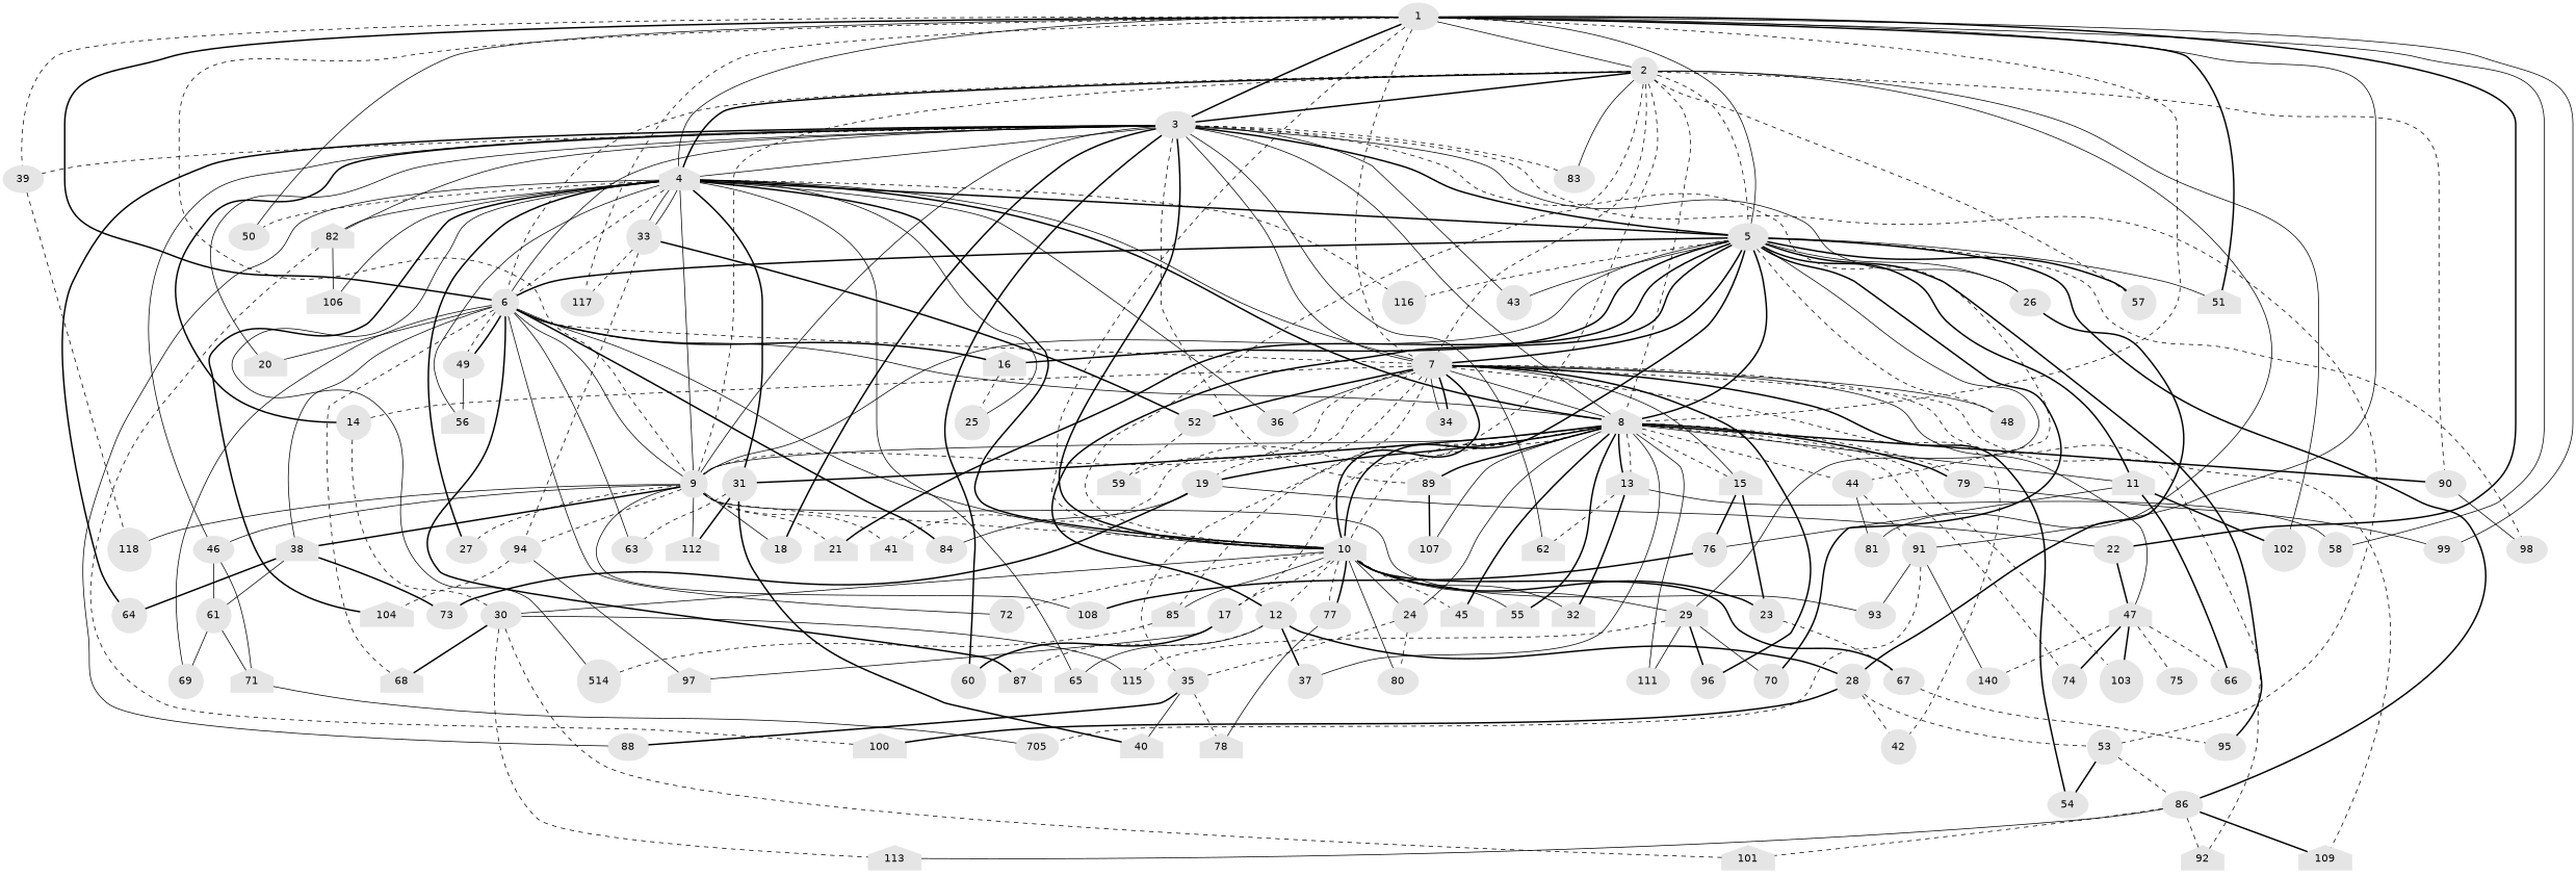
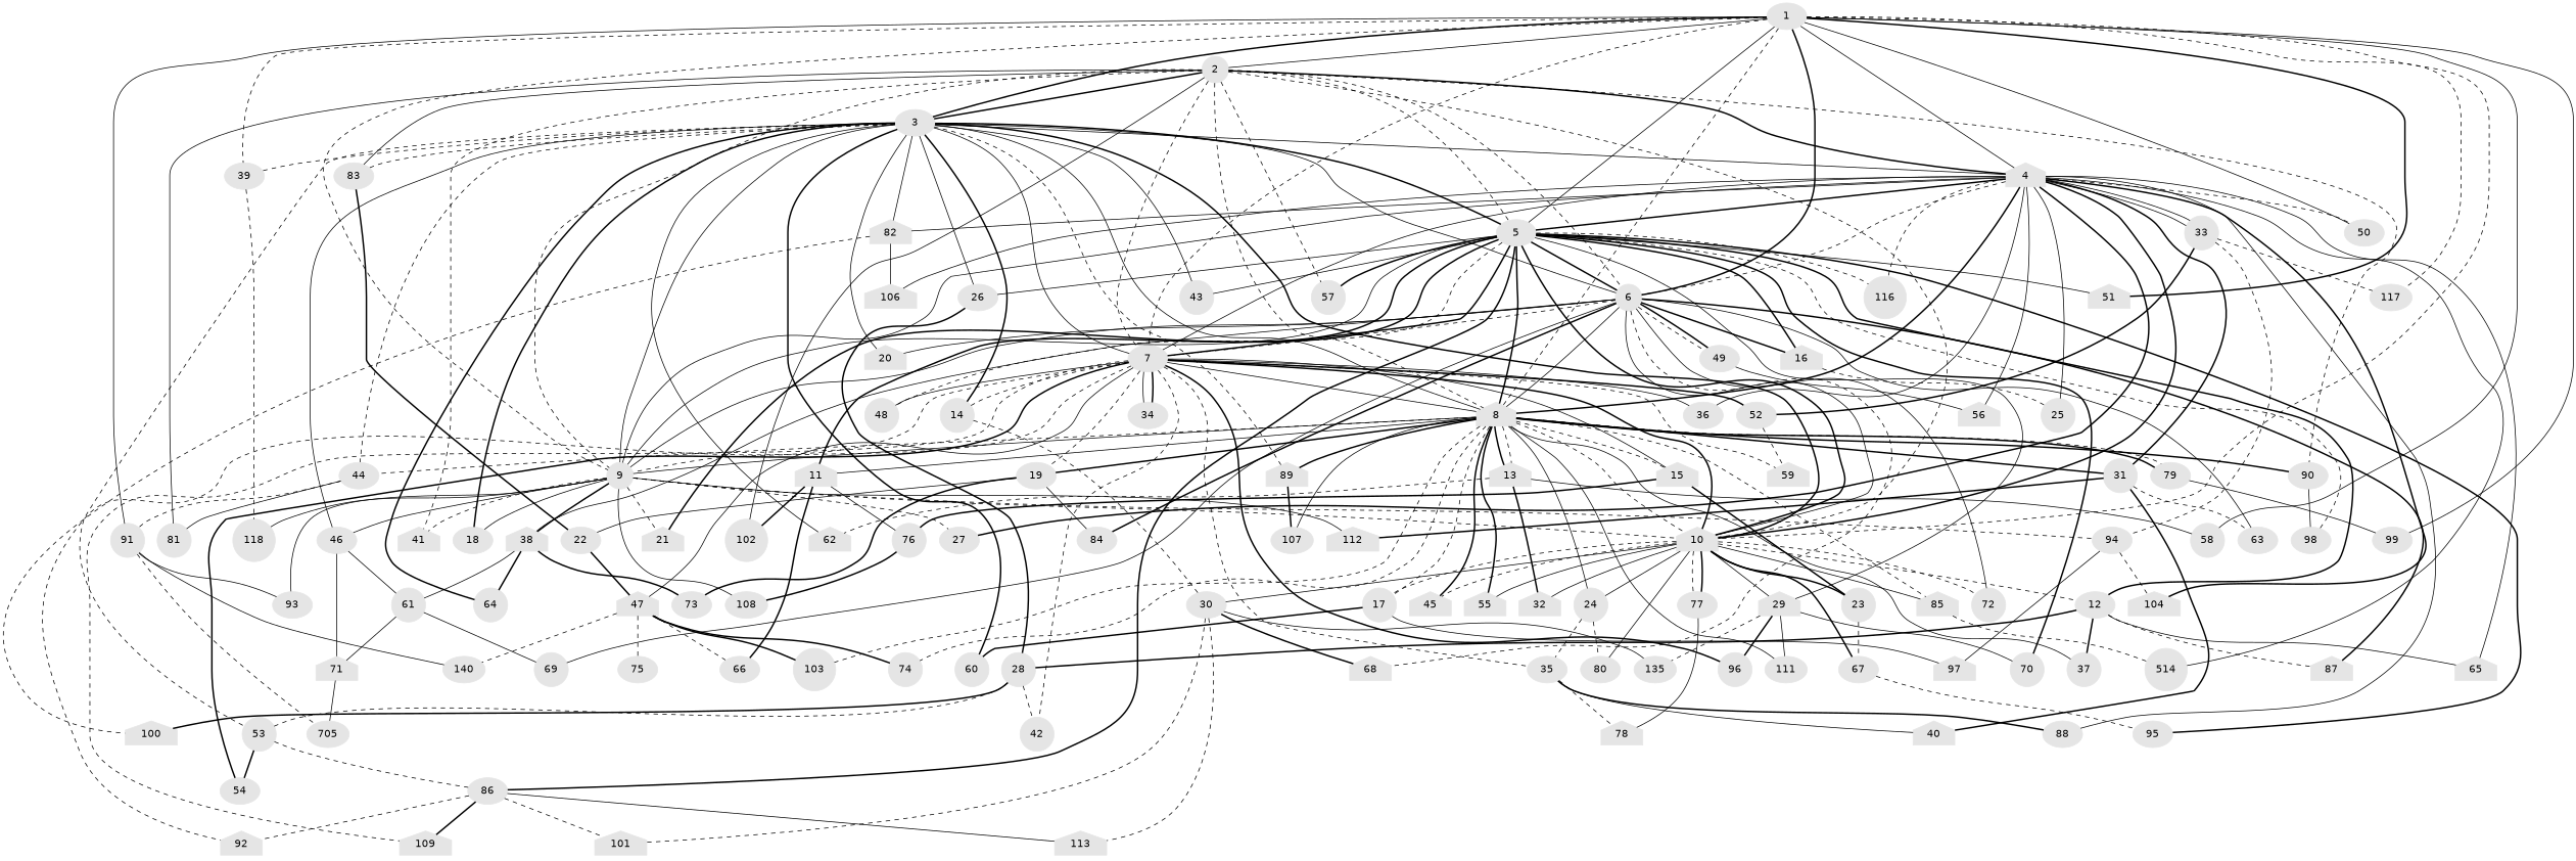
  graph {
    fontname="DejaVu Sans"
    node [color=gray90 fontname="DejaVu Sans" shape=ellipse style=filled]
    edge [fontname="DejaVu Sans" style=solid]
    2 [shape=circle]
    1
    3
    4 [shape=house]
    5
    6 [shape=circle]
    7
    8 [shape=house]
    9 [shape=circle]
    10 [shape=house]
    22
    39
    50
    51 [shape=house]
    58 [shape=circle]
    91 [shape=circle]
    99
    117
    41 [shape=house]
    57 [shape=circle]
    81 [shape=circle]
    83
    90
    102 [shape=circle]
    14 [shape=circle]
    18
    20 [shape=house]
    26
    43 [shape=circle]
    44
    46
    53 [shape=circle]
    60 [shape=circle]
    62 [shape=house]
    64 [shape=circle]
    82 [shape=house]
    89 [shape=house]
    25 [shape=circle]
    27
    31 [shape=circle]
    33 [shape=circle]
    36
    56 [shape=house]
    65 [shape=house]
    88
    104 [shape=house]
    106 [shape=house]
    n48 [label=514 shape=circle]
    116 [shape=circle]
    11 [shape=house]
    12
    16 [shape=house]
    21 [shape=house]
    29 [shape=house]
    48 [shape=circle]
    70 [shape=circle]
    86
    95
    98
    38 [shape=house]
    49
    63
    68 [shape=house]
    69 [shape=circle]
    72 [shape=circle]
    84
    87 [shape=house]
    15 [shape=house]
    19
    34
    35
    42 [shape=circle]
    47 [shape=house]
    52
    54
    59 [shape=house]
    92 [shape=house]
    96 [shape=circle]
    109 [shape=house]
    13 [shape=house]
    17 [shape=circle]
    24 [shape=circle]
    37 [shape=circle]
    45 [shape=house]
    55 [shape=house]
    74 [shape=circle]
    79
    85 [shape=house]
    103 [shape=circle]
    107
    111
    93
    94
    108
    112 [shape=house]
    118 [shape=circle]
    23 [shape=circle]
    30
    32 [shape=house]
    67
    77
    80
    n103 [label=140]
    n104 [label=705]
    28 [shape=circle]
    61 [shape=circle]
    71 [shape=house]
    100 [shape=house]
    40 [shape=house]
    66
    76 [shape=circle]
-   115
+   115 [label=135]
    101 [shape=house]
    113 [shape=house]
    73
    78 [shape=house]
    75
    97 [shape=house]
    2 -- 3 [style=bold]
    2 -- 4 [style=bold]
    2 -- 5 [style=dashed]
    2 -- 6 [style=dashed]
    2 -- 7 [style=dashed]
    2 -- 8 [style=dashed]
    2 -- 9 [style=dashed]
    2 -- 10 [style=dashed]
    2 -- 41 [style=dashed]
    2 -- 57 [style=dashed]
    2 -- 81
    2 -- 83
    2 -- 90 [style=dashed]
    2 -- 102
    1 -- 2
    1 -- 3 [style=bold]
    1 -- 4
    1 -- 5
    1 -- 6 [style=bold]
    1 -- 7 [style=dashed]
    1 -- 8 [style=dashed]
    1 -- 9 [style=dashed]
    1 -- 10 [style=dashed]
-   1 -- 22 [style=bold]
+   83 -- 22 [style=bold]
    1 -- 39 [style=dashed]
    1 -- 50
    1 -- 51 [style=bold]
    1 -- 58
    1 -- 91
    1 -- 99
    1 -- 117 [style=dashed]
    3 -- 4
    3 -- 5 [style=bold]
    3 -- 6
    3 -- 7
    3 -- 8
    3 -- 9
    3 -- 10 [style=bold]
    3 -- 39 [style=dashed]
    3 -- 83 [style=dashed]
    3 -- 14 [style=bold]
    3 -- 18 [style=bold]
    3 -- 20
    3 -- 26
    3 -- 43
    3 -- 44 [style=dashed]
    3 -- 46
    3 -- 53 [style=dashed]
    3 -- 60 [style=bold]
    3 -- 62
    3 -- 64 [style=bold]
    3 -- 82
    3 -- 89 [style=dashed]
    4 -- 5 [style=bold]
    4 -- 6 [style=dashed]
    4 -- 7
    4 -- 8 [style=bold]
    4 -- 9
    4 -- 10 [style=bold]
    4 -- 50 [style=dashed]
    4 -- 82
    4 -- 25
    4 -- 27 [style=bold]
    4 -- 31 [style=bold]
    4 -- 33
    4 -- 33
    4 -- 36
    4 -- 56
    4 -- 65
    4 -- 88
    4 -- 104 [style=bold]
    4 -- 106
    4 -- n48
    4 -- 116 [style=dashed]
    5 -- 6 [style=bold]
    5 -- 7 [style=bold]
    5 -- 8 [style=bold]
    5 -- 9
    5 -- 10 [style=bold]
    5 -- 51
    5 -- 57 [style=bold]
    5 -- 26
    5 -- 43
    5 -- 116 [style=dashed]
    5 -- 11 [style=bold]
    5 -- 12 [style=bold]
    5 -- 16 [style=bold]
    5 -- 21 [style=bold]
    5 -- 29
    5 -- 48 [style=dashed]
    5 -- 70 [style=bold]
    5 -- 86 [style=bold]
    5 -- 95 [style=bold]
    5 -- 98 [style=dashed]
    6 -- 7 [style=dashed]
    6 -- 8
    6 -- 9
    6 -- 10
    6 -- 20
    6 -- 16 [style=bold]
    6 -- 38
    6 -- 49 [style=dashed]
    6 -- 49 [style=bold]
    6 -- 63
    6 -- 68 [style=dashed]
    6 -- 69
    6 -- 72
    6 -- 84 [style=bold]
    6 -- 87 [style=bold]
    7 -- 8
    7 -- 9 [style=dashed]
    7 -- 10 [style=bold]
    7 -- 14 [style=dashed]
    7 -- 36
    7 -- 48
    7 -- 15
    7 -- 19 [style=dashed]
    7 -- 34
    7 -- 34 [style=bold]
    7 -- 35 [style=dashed]
    7 -- 42 [style=dashed]
    7 -- 47
    7 -- 52 [style=bold]
    7 -- 54 [style=bold]
    7 -- 59 [style=dashed]
    7 -- 92 [style=dashed]
    7 -- 96 [style=bold]
    7 -- 109 [style=dashed]
    8 -- 9
    8 -- 10 [style=dashed]
    8 -- 90 [style=bold]
    8 -- 44 [style=dashed]
    8 -- 89 [style=bold]
    8 -- 31 [style=bold]
    8 -- 11
    8 -- 15 [style=dashed]
    8 -- 19 [style=bold]
    8 -- 13 [style=bold]
    8 -- 13 [style=dashed]
    8 -- 17 [style=dashed]
    8 -- 24
    8 -- 37
    8 -- 45 [style=bold]
    8 -- 55 [style=bold]
    8 -- 74 [style=dashed]
    8 -- 79 [style=bold]
    8 -- 79 [style=dashed]
    8 -- 85 [style=dashed]
    8 -- 103 [style=dashed]
    8 -- 107
    8 -- 111
    9 -- 10 [style=dashed]
    9 -- 41 [style=dashed]
    9 -- 18
    9 -- 46
    9 -- 27 [style=dashed]
    9 -- 21 [style=dashed]
    9 -- 38 [style=bold]
    9 -- 93
    9 -- 94 [style=dashed]
    9 -- 108
    9 -- 112
    9 -- 118
    10 -- 12 [style=dashed]
    10 -- 29
    10 -- 72 [style=dashed]
    10 -- 17 [style=dashed]
    10 -- 24
    10 -- 45 [style=dashed]
    10 -- 55
    10 -- 85
    10 -- 23 [style=bold]
    10 -- 30
    10 -- 32
    10 -- 67 [style=bold]
    10 -- 77 [style=dashed]
    10 -- 77 [style=bold]
    10 -- 80
    22 -- 47 [style=bold]
    39 -- 118 [style=dashed]
    91 -- 93
    91 -- n103
    91 -- n104 [style=dashed]
    90 -- 98
    14 -- 30 [style=dashed]
    26 -- 28 [style=bold]
    44 -- 91 [style=dashed]
    44 -- 81
    46 -- 61
    46 -- 71
    53 -- 86 [style=dashed]
    53 -- 54 [style=bold]
    82 -- 106
    82 -- 100 [style=dashed]
    89 -- 107 [style=bold]
    31 -- 63 [style=dashed]
    31 -- 112 [style=bold]
    31 -- 40 [style=bold]
    33 -- 117 [style=dashed]
    33 -- 52 [style=bold]
    33 -- 94 [style=dashed]
    11 -- 102 [style=bold]
    11 -- 66 [style=bold]
    11 -- 76
    12 -- 65
    12 -- 87 [style=dashed]
    12 -- 37 [style=bold]
    12 -- 28 [style=bold]
    16 -- 25 [style=dashed]
    29 -- 70
    29 -- 96 [style=bold]
    29 -- 111
    29 -- 115 [style=dashed]
    86 -- 92 [style=dashed]
    86 -- 109 [style=bold]
    86 -- 101 [style=dashed]
    86 -- 113
    38 -- 64 [style=bold]
    38 -- 61
    38 -- 73 [style=bold]
    49 -- 56
    15 -- 23 [style=bold]
    15 -- 76 [style=bold]
    19 -- 22
    19 -- 84
    19 -- 73 [style=bold]
    35 -- 88 [style=bold]
    35 -- 40
    35 -- 78 [style=dashed]
    47 -- 74 [style=bold]
    47 -- 103 [style=bold]
    47 -- n103 [style=dashed]
    47 -- 66 [style=dashed]
    47 -- 75 [style=dashed]
    52 -- 59 [style=dashed]
    13 -- 58
    13 -- 62 [style=dashed]
    13 -- 32 [style=bold]
    17 -- 60 [style=bold]
    17 -- 97
    24 -- 35 [style=dashed]
    24 -- 80 [style=dashed]
    79 -- 99
    85 -- n48 [style=dashed]
    94 -- 104 [style=dashed]
    94 -- 97
    23 -- 67 [style=dashed]
    30 -- 68 [style=bold]
    30 -- 115
    30 -- 101 [style=dashed]
    30 -- 113 [style=dashed]
    67 -- 95 [style=dashed]
    77 -- 78
    28 -- 53 [style=dashed]
    28 -- 42 [style=dashed]
    28 -- 100 [style=bold]
    61 -- 69
    61 -- 71
    71 -- n104
    76 -- 108 [style=bold]
  }
